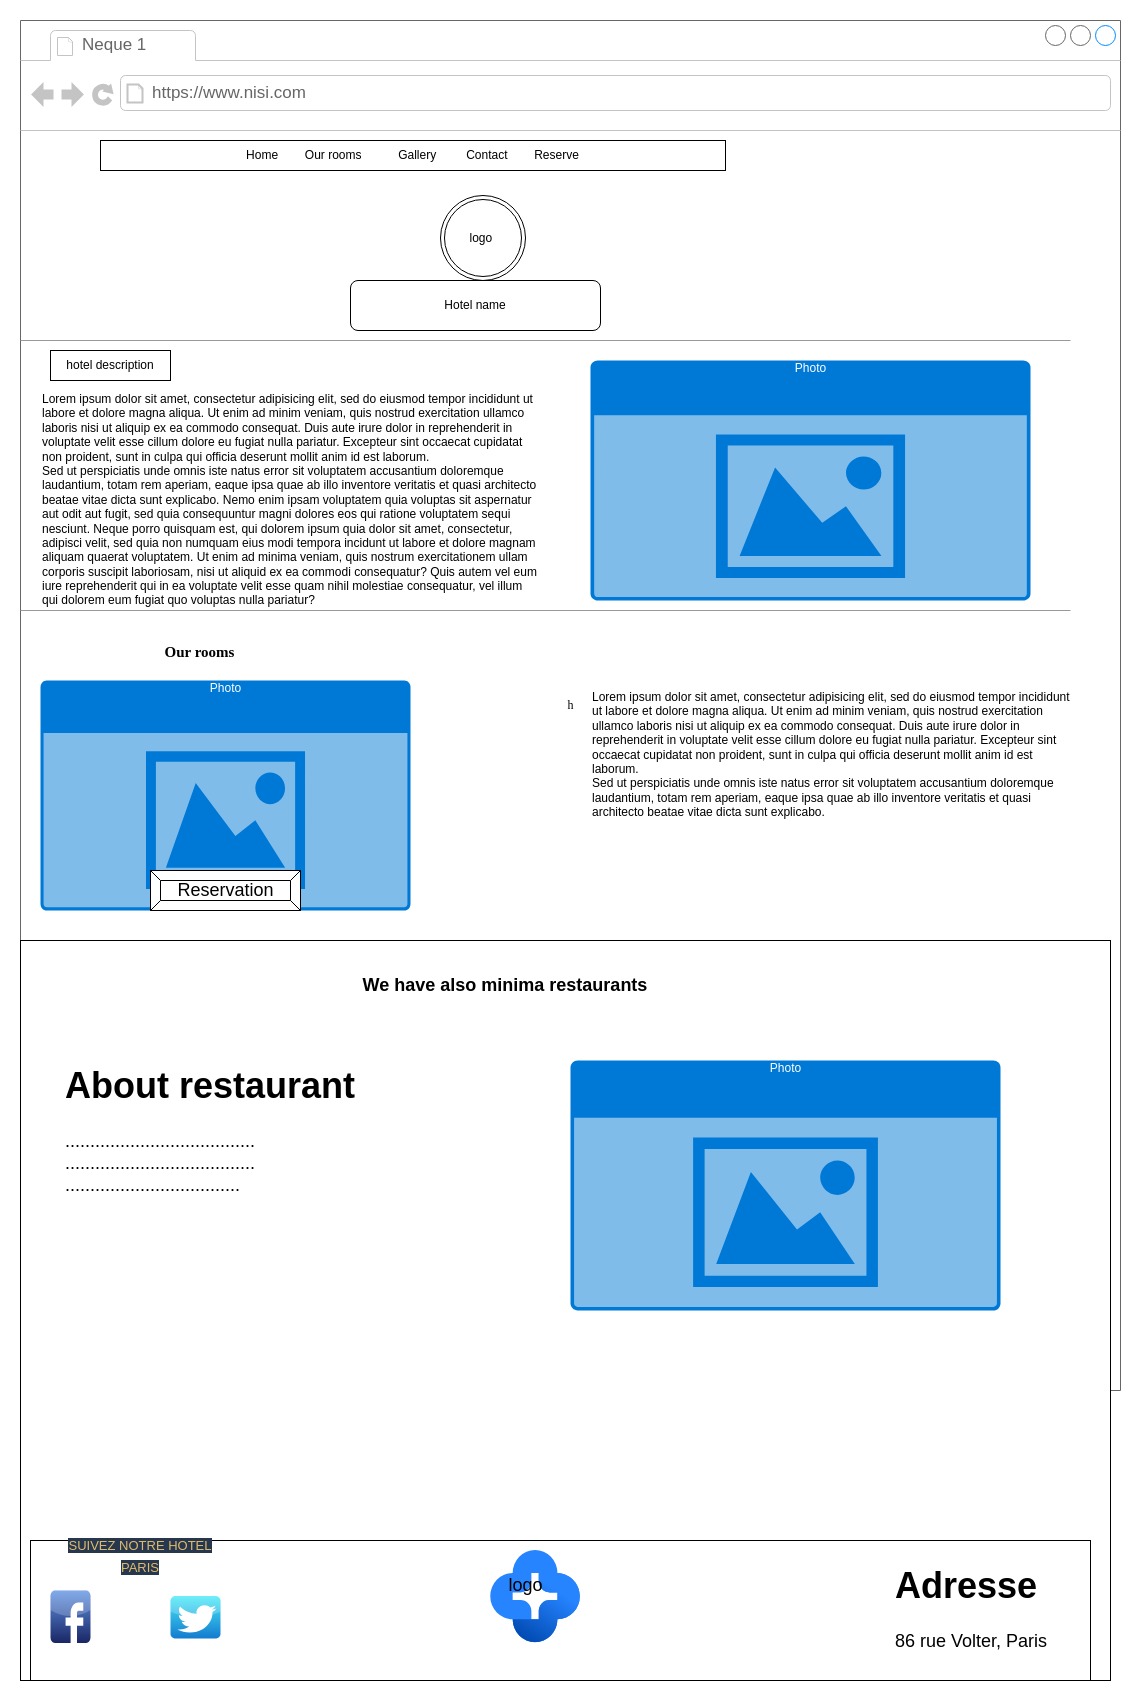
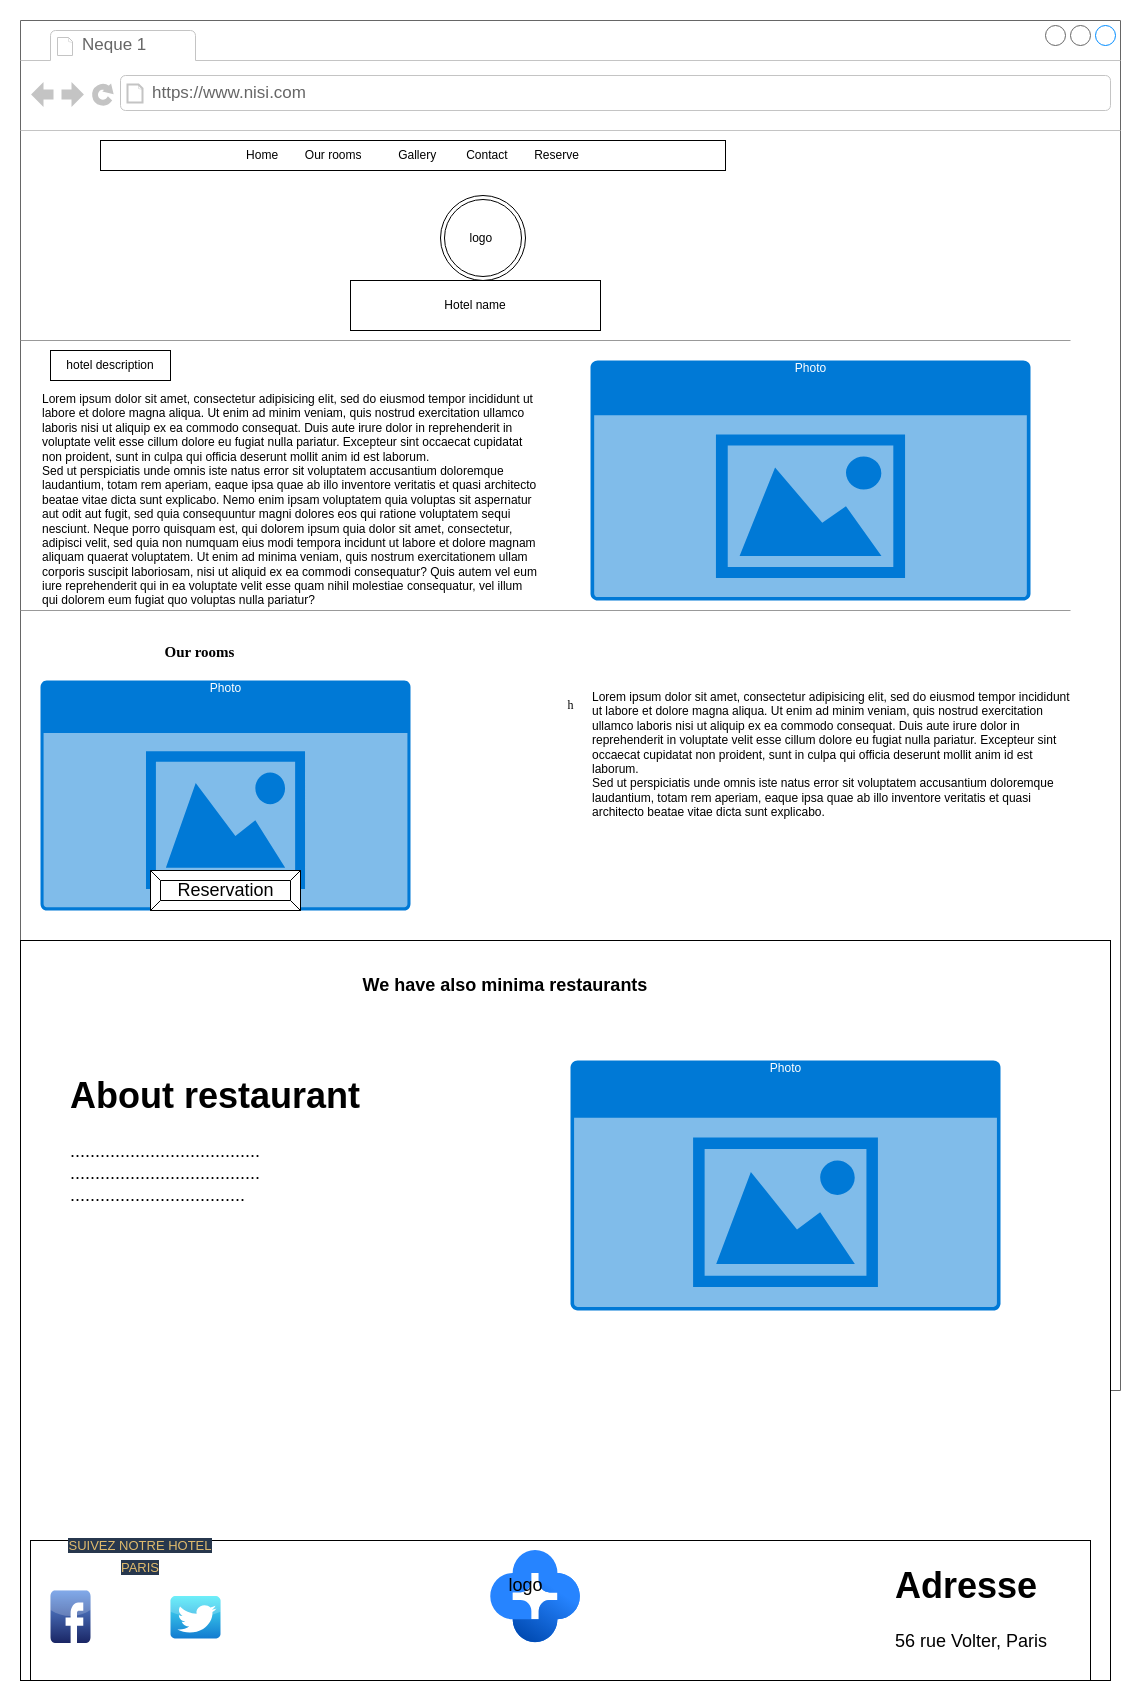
  <mxCell id="0" />
  <mxCell id="1" parent="0" />
  <mxCell id="2" value="h" style="strokeWidth=1;shadow=0;dashed=0;align=center;html=1;shape=mxgraph.mockup.containers.browserWindow;rSize=0;strokeColor=#666666;mainText=,;recursiveResize=0;rounded=0;labelBackgroundColor=none;fontFamily=Verdana;fontSize=12" parent="1" vertex="1"><mxGeometry x="20" y="20" width="1100" height="1370" as="geometry" /></mxCell>
  <mxCell id="3" value="Neque 1" style="strokeWidth=1;shadow=0;dashed=0;align=center;html=1;shape=mxgraph.mockup.containers.anchor;fontSize=17;fontColor=#666666;align=left;" parent="2" vertex="1"><mxGeometry x="60" y="12" width="110" height="26" as="geometry" /></mxCell>
  <mxCell id="4" value="https://www.nisi.com" style="strokeWidth=1;shadow=0;dashed=0;align=center;html=1;shape=mxgraph.mockup.containers.anchor;rSize=0;fontSize=17;fontColor=#666666;align=left;" parent="2" vertex="1"><mxGeometry x="130" y="60" width="250" height="26" as="geometry" /></mxCell>
  <mxCell id="5" value="" style="verticalLabelPosition=bottom;shadow=0;dashed=0;align=center;html=1;verticalAlign=top;strokeWidth=1;shape=mxgraph.mockup.markup.line;strokeColor=#999999;rounded=0;labelBackgroundColor=none;fillColor=#ffffff;fontFamily=Verdana;fontSize=12;fontColor=#000000;" parent="2" vertex="1"><mxGeometry y="310" width="1050" height="20" as="geometry" /></mxCell>
  <mxCell id="6" value="Lorem ipsum dolor sit amet, consectetur adipisicing elit, sed do eiusmod tempor incididunt ut labore et dolore magna aliqua. Ut enim ad minim veniam, quis nostrud exercitation ullamco laboris nisi ut aliquip ex ea commodo consequat. Duis aute irure dolor in reprehenderit in voluptate velit esse cillum dolore eu fugiat nulla pariatur. Excepteur sint occaecat cupidatat non proident, sunt in culpa qui officia deserunt mollit anim id est laborum.&#10;Sed ut perspiciatis unde omnis iste natus error sit voluptatem accusantium doloremque laudantium, totam rem aperiam, eaque ipsa quae ab illo inventore veritatis et quasi architecto beatae vitae dicta sunt explicabo. Nemo enim ipsam voluptatem quia voluptas sit aspernatur aut odit aut fugit, sed quia consequuntur magni dolores eos qui ratione voluptatem sequi nesciunt. Neque porro quisquam est, qui dolorem ipsum quia dolor sit amet, consectetur, adipisci velit, sed quia non numquam eius modi tempora incidunt ut labore et dolore magnam aliquam quaerat voluptatem. Ut enim ad minima veniam, quis nostrum exercitationem ullam corporis suscipit laboriosam, nisi ut aliquid ex ea commodi consequatur? Quis autem vel eum iure reprehenderit qui in ea voluptate velit esse quam nihil molestiae consequatur, vel illum qui dolorem eum fugiat quo voluptas nulla pariatur?" style="text;spacingTop=-5;whiteSpace=wrap;html=1;align=left;fontSize=12;fontFamily=Helvetica;fillColor=none;strokeColor=none;rounded=0;shadow=1;labelBackgroundColor=none;" parent="2" vertex="1"><mxGeometry x="20" y="370" width="500" height="240" as="geometry" /></mxCell>
  <mxCell id="7" value="" style="verticalLabelPosition=bottom;shadow=0;dashed=0;align=center;html=1;verticalAlign=top;strokeWidth=1;shape=mxgraph.mockup.markup.line;strokeColor=#999999;rounded=0;labelBackgroundColor=none;fillColor=#ffffff;fontFamily=Verdana;fontSize=12;fontColor=#000000;" parent="2" vertex="1"><mxGeometry y="580" width="1050" height="20" as="geometry" /></mxCell>
  <mxCell id="8" value="&amp;nbsp; &amp;nbsp; &amp;nbsp; &amp;nbsp; &amp;nbsp; &amp;nbsp; &amp;nbsp; &amp;nbsp; &amp;nbsp; &amp;nbsp; &amp;nbsp; &amp;nbsp; &amp;nbsp; &amp;nbsp; &amp;nbsp; Our rooms" style="text;html=1;points=[];align=left;verticalAlign=top;spacingTop=-4;fontSize=15;fontFamily=Verdana;fontStyle=1" parent="2" vertex="1"><mxGeometry x="30" y="620" width="290" height="30" as="geometry" /></mxCell>
  <mxCell id="9" value="logo&amp;nbsp;" style="ellipse;shape=doubleEllipse;whiteSpace=wrap;html=1;aspect=fixed;" vertex="1" parent="2"><mxGeometry x="420" y="175" width="85" height="85" as="geometry" /></mxCell>
  <mxCell id="10" value="Home&amp;nbsp; &amp;nbsp; &amp;nbsp; &amp;nbsp; Our rooms&amp;nbsp; &amp;nbsp; &amp;nbsp; &amp;nbsp; &amp;nbsp; &amp;nbsp;Gallery&amp;nbsp; &amp;nbsp; &amp;nbsp; &amp;nbsp; &amp;nbsp;Contact&amp;nbsp; &amp;nbsp; &amp;nbsp; &amp;nbsp; Reserve" style="rounded=0;whiteSpace=wrap;html=1;" vertex="1" parent="2"><mxGeometry x="80" y="120" width="625" height="30" as="geometry" /></mxCell>
- <mxCell id="11" value="Hotel name" style="whiteSpace=wrap;html=1;rounded=1;" vertex="1" parent="2"><mxGeometry x="330" y="260" width="250" height="50" as="geometry" /></mxCell>
+ <mxCell id="11" value="Hotel name" style="rounded=0;whiteSpace=wrap;html=1;" vertex="1" parent="2"><mxGeometry x="330" y="260" width="250" height="50" as="geometry" /></mxCell>
  <mxCell id="12" value="hotel description" style="rounded=0;whiteSpace=wrap;html=1;" vertex="1" parent="2"><mxGeometry x="30" y="330" width="120" height="30" as="geometry" /></mxCell>
  <mxCell id="13" value="Photo" style="html=1;strokeColor=none;fillColor=#0079D6;labelPosition=center;verticalLabelPosition=middle;verticalAlign=top;align=center;fontSize=12;outlineConnect=0;spacingTop=-6;fontColor=#FFFFFF;sketch=0;shape=mxgraph.sitemap.photo;" vertex="1" parent="2"><mxGeometry x="570" y="340" width="440" height="240" as="geometry" /></mxCell>
  <mxCell id="14" value="Lorem ipsum dolor sit amet, consectetur adipisicing elit, sed do eiusmod tempor incididunt ut labore et dolore magna aliqua. Ut enim ad minim veniam, quis nostrud exercitation ullamco laboris nisi ut aliquip ex ea commodo consequat. Duis aute irure dolor in reprehenderit in voluptate velit esse cillum dolore eu fugiat nulla pariatur. Excepteur sint occaecat cupidatat non proident, sunt in culpa qui officia deserunt mollit anim id est laborum.&lt;br&gt;Sed ut perspiciatis unde omnis iste natus error sit voluptatem accusantium doloremque laudantium, totam rem aperiam, eaque ipsa quae ab illo inventore veritatis et quasi architecto beatae vitae dicta sunt explicabo.&amp;nbsp;" style="text;spacingTop=-5;whiteSpace=wrap;html=1;align=left;fontSize=12;fontFamily=Helvetica;fillColor=none;strokeColor=none;rounded=0;shadow=1;labelBackgroundColor=none;" parent="2" vertex="1"><mxGeometry x="570" y="667.5" width="490" height="212.5" as="geometry" /></mxCell>
  <mxCell id="15" value="Photo" style="html=1;strokeColor=none;fillColor=#0079D6;labelPosition=center;verticalLabelPosition=middle;verticalAlign=top;align=center;fontSize=12;outlineConnect=0;spacingTop=-6;fontColor=#FFFFFF;sketch=0;shape=mxgraph.sitemap.photo;" vertex="1" parent="2"><mxGeometry x="20" y="660" width="370" height="230" as="geometry" /></mxCell>
  <mxCell id="16" value="Reservation" style="labelPosition=center;verticalLabelPosition=middle;align=center;html=1;shape=mxgraph.basic.button;dx=10;fontSize=18;" vertex="1" parent="2"><mxGeometry x="130" y="850" width="150" height="40" as="geometry" /></mxCell>
  <mxCell id="17" value="" style="rounded=0;whiteSpace=wrap;html=1;" vertex="1" parent="1"><mxGeometry x="20" y="940" width="1090" height="740" as="geometry" /></mxCell>
  <mxCell id="18" value="We have also minima restaurants" style="text;html=1;strokeColor=none;fillColor=none;align=center;verticalAlign=middle;whiteSpace=wrap;rounded=0;fontStyle=1;fontSize=18;" vertex="1" parent="1"><mxGeometry x="290" y="970" width="430" height="30" as="geometry" /></mxCell>
- <mxCell id="19" value="&lt;h1&gt;About restaurant&lt;/h1&gt;&lt;div&gt;......................................&lt;/div&gt;&lt;div&gt;......................................&lt;/div&gt;&lt;div&gt;...................................&lt;/div&gt;&lt;div&gt;&lt;br&gt;&lt;/div&gt;" style="text;html=1;strokeColor=none;fillColor=none;spacing=5;spacingTop=-20;whiteSpace=wrap;overflow=hidden;rounded=0;fontSize=18;" vertex="1" parent="1"><mxGeometry x="60" y="1050" width="300" height="250" as="geometry" /></mxCell>
+ <mxCell id="19" value="&lt;h1&gt;About restaurant&lt;/h1&gt;&lt;div&gt;......................................&lt;/div&gt;&lt;div&gt;......................................&lt;/div&gt;&lt;div&gt;...................................&lt;/div&gt;&lt;div&gt;&lt;br&gt;&lt;/div&gt;" style="text;html=1;strokeColor=none;fillColor=none;spacing=5;spacingTop=-20;whiteSpace=wrap;overflow=hidden;rounded=0;fontSize=18;" vertex="1" parent="1"><mxGeometry x="65" y="1060" width="300" height="250" as="geometry" /></mxCell>
  <mxCell id="20" value="Photo" style="html=1;strokeColor=none;fillColor=#0079D6;labelPosition=center;verticalLabelPosition=middle;verticalAlign=top;align=center;fontSize=12;outlineConnect=0;spacingTop=-6;fontColor=#FFFFFF;sketch=0;shape=mxgraph.sitemap.photo;" vertex="1" parent="1"><mxGeometry x="570" y="1060" width="430" height="250" as="geometry" /></mxCell>
  <mxCell id="21" value="" style="rounded=0;whiteSpace=wrap;html=1;fontSize=18;" vertex="1" parent="1"><mxGeometry y="1540" width="1060" height="140" as="geometry" x="30" /></mxCell>
  <mxCell id="22" value="" style="image;image=img/lib/atlassian/Clover_Logo.svg;fontSize=18;" vertex="1" parent="1"><mxGeometry x="490" y="1550" width="90" height="92.4" as="geometry" /></mxCell>
  <mxCell id="23" value="logo" style="text;html=1;strokeColor=none;fillColor=none;align=center;verticalAlign=middle;whiteSpace=wrap;rounded=0;fontSize=18;" vertex="1" parent="1"><mxGeometry x="500" y="1570" width="51" height="29.5" as="geometry" /></mxCell>
  <mxCell id="24" value="" style="dashed=0;outlineConnect=0;html=1;align=center;labelPosition=center;verticalLabelPosition=bottom;verticalAlign=top;shape=mxgraph.webicons.facebook;fillColor=#6294E4;gradientColor=#1A2665;fontSize=18;" vertex="1" parent="1"><mxGeometry x="50" y="1590" width="40" height="52.4" as="geometry" /></mxCell>
  <mxCell id="25" value="" style="shape=image;html=1;verticalAlign=top;verticalLabelPosition=bottom;labelBackgroundColor=#ffffff;imageAspect=0;aspect=fixed;image=https://cdn3.iconfinder.com/data/icons/2018-social-media-logotypes/1000/2018_social_media_popular_app_logo_instagram-128.png;fontSize=18;" vertex="1" parent="1"><mxGeometry x="110" y="1590" width="48" height="48" as="geometry" /></mxCell>
  <mxCell id="26" value="" style="dashed=0;outlineConnect=0;html=1;align=center;labelPosition=center;verticalLabelPosition=bottom;verticalAlign=top;shape=mxgraph.webicons.twitter;fillColor=#49EAF7;gradientColor=#137BD0;fontSize=18;" vertex="1" parent="1"><mxGeometry x="170" y="1595.6" width="50" height="42.4" as="geometry" /></mxCell>
  <mxCell id="27" value="&lt;span style=&quot;color: rgb(224 , 187 , 109) ; font-family: &amp;#34;futuramedium&amp;#34; , &amp;#34;arial&amp;#34; , &amp;#34;helvetica&amp;#34; , sans-serif ; font-size: 13px ; text-transform: uppercase ; background-color: rgb(39 , 55 , 77)&quot;&gt;SUIVEZ Notre hotel PARIS&lt;/span&gt;" style="text;html=1;strokeColor=none;fillColor=none;align=center;verticalAlign=middle;whiteSpace=wrap;rounded=0;fontSize=18;" vertex="1" parent="1"><mxGeometry x="50" y="1540" width="180" height="30" as="geometry" /></mxCell>
- <mxCell id="28" value="&lt;h1&gt;Adresse&lt;/h1&gt;&lt;div&gt;86 rue Volter, Paris&lt;/div&gt;" style="text;html=1;strokeColor=none;fillColor=none;spacing=5;spacingTop=-20;whiteSpace=wrap;overflow=hidden;rounded=0;fontSize=18;" vertex="1" parent="1"><mxGeometry x="890" y="1550" width="180" height="120" as="geometry" /></mxCell>
+ <mxCell id="28" value="&lt;h1&gt;Adresse&lt;/h1&gt;&lt;div&gt;56 rue Volter, Paris&lt;/div&gt;" style="text;html=1;strokeColor=none;fillColor=none;spacing=5;spacingTop=-20;whiteSpace=wrap;overflow=hidden;rounded=0;fontSize=18;" vertex="1" parent="1"><mxGeometry x="890" y="1550" width="180" height="120" as="geometry" /></mxCell>
